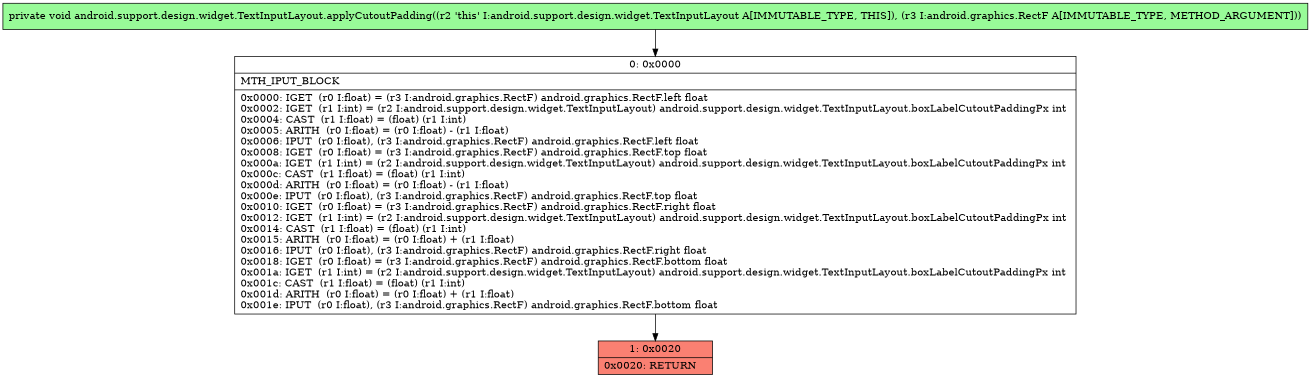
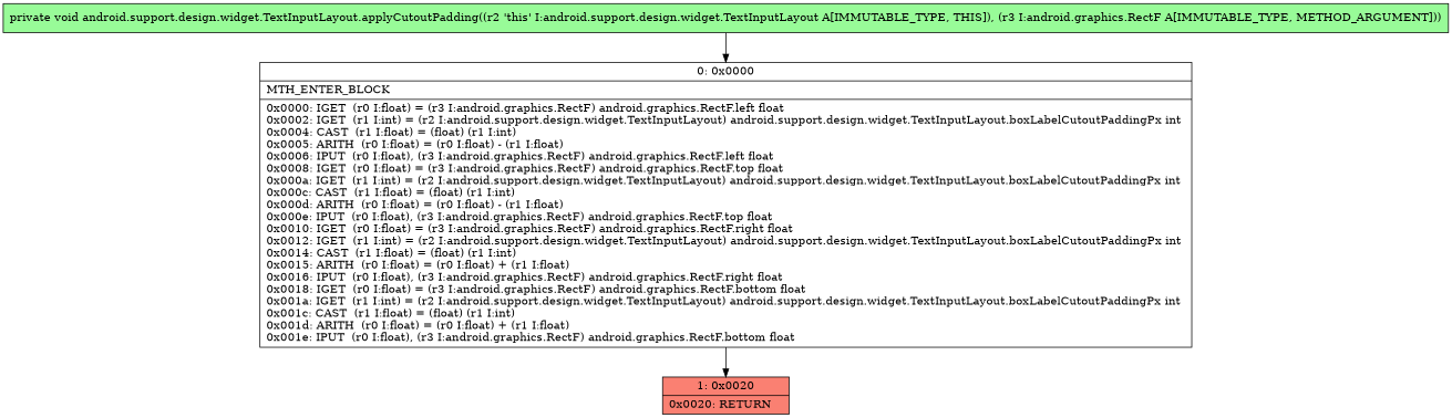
  digraph {
    node [shape=record style=filled]
-   n1 [label="{0\:\ 0x0000|MTH_IPUT_BLOCK\l|0x0000: IGET  (r0 I:float) = (r3 I:android.graphics.RectF) android.graphics.RectF.left float \l0x0002: IGET  (r1 I:int) = (r2 I:android.support.design.widget.TextInputLayout) android.support.design.widget.TextInputLayout.boxLabelCutoutPaddingPx int \l0x0004: CAST  (r1 I:float) = (float) (r1 I:int) \l0x0005: ARITH  (r0 I:float) = (r0 I:float) \- (r1 I:float) \l0x0006: IPUT  (r0 I:float), (r3 I:android.graphics.RectF) android.graphics.RectF.left float \l0x0008: IGET  (r0 I:float) = (r3 I:android.graphics.RectF) android.graphics.RectF.top float \l0x000a: IGET  (r1 I:int) = (r2 I:android.support.design.widget.TextInputLayout) android.support.design.widget.TextInputLayout.boxLabelCutoutPaddingPx int \l0x000c: CAST  (r1 I:float) = (float) (r1 I:int) \l0x000d: ARITH  (r0 I:float) = (r0 I:float) \- (r1 I:float) \l0x000e: IPUT  (r0 I:float), (r3 I:android.graphics.RectF) android.graphics.RectF.top float \l0x0010: IGET  (r0 I:float) = (r3 I:android.graphics.RectF) android.graphics.RectF.right float \l0x0012: IGET  (r1 I:int) = (r2 I:android.support.design.widget.TextInputLayout) android.support.design.widget.TextInputLayout.boxLabelCutoutPaddingPx int \l0x0014: CAST  (r1 I:float) = (float) (r1 I:int) \l0x0015: ARITH  (r0 I:float) = (r0 I:float) + (r1 I:float) \l0x0016: IPUT  (r0 I:float), (r3 I:android.graphics.RectF) android.graphics.RectF.right float \l0x0018: IGET  (r0 I:float) = (r3 I:android.graphics.RectF) android.graphics.RectF.bottom float \l0x001a: IGET  (r1 I:int) = (r2 I:android.support.design.widget.TextInputLayout) android.support.design.widget.TextInputLayout.boxLabelCutoutPaddingPx int \l0x001c: CAST  (r1 I:float) = (float) (r1 I:int) \l0x001d: ARITH  (r0 I:float) = (r0 I:float) + (r1 I:float) \l0x001e: IPUT  (r0 I:float), (r3 I:android.graphics.RectF) android.graphics.RectF.bottom float \l}" fillcolor=white]
+   n1 [label="{0\:\ 0x0000|MTH_ENTER_BLOCK\l|0x0000: IGET  (r0 I:float) = (r3 I:android.graphics.RectF) android.graphics.RectF.left float \l0x0002: IGET  (r1 I:int) = (r2 I:android.support.design.widget.TextInputLayout) android.support.design.widget.TextInputLayout.boxLabelCutoutPaddingPx int \l0x0004: CAST  (r1 I:float) = (float) (r1 I:int) \l0x0005: ARITH  (r0 I:float) = (r0 I:float) \- (r1 I:float) \l0x0006: IPUT  (r0 I:float), (r3 I:android.graphics.RectF) android.graphics.RectF.left float \l0x0008: IGET  (r0 I:float) = (r3 I:android.graphics.RectF) android.graphics.RectF.top float \l0x000a: IGET  (r1 I:int) = (r2 I:android.support.design.widget.TextInputLayout) android.support.design.widget.TextInputLayout.boxLabelCutoutPaddingPx int \l0x000c: CAST  (r1 I:float) = (float) (r1 I:int) \l0x000d: ARITH  (r0 I:float) = (r0 I:float) \- (r1 I:float) \l0x000e: IPUT  (r0 I:float), (r3 I:android.graphics.RectF) android.graphics.RectF.top float \l0x0010: IGET  (r0 I:float) = (r3 I:android.graphics.RectF) android.graphics.RectF.right float \l0x0012: IGET  (r1 I:int) = (r2 I:android.support.design.widget.TextInputLayout) android.support.design.widget.TextInputLayout.boxLabelCutoutPaddingPx int \l0x0014: CAST  (r1 I:float) = (float) (r1 I:int) \l0x0015: ARITH  (r0 I:float) = (r0 I:float) + (r1 I:float) \l0x0016: IPUT  (r0 I:float), (r3 I:android.graphics.RectF) android.graphics.RectF.right float \l0x0018: IGET  (r0 I:float) = (r3 I:android.graphics.RectF) android.graphics.RectF.bottom float \l0x001a: IGET  (r1 I:int) = (r2 I:android.support.design.widget.TextInputLayout) android.support.design.widget.TextInputLayout.boxLabelCutoutPaddingPx int \l0x001c: CAST  (r1 I:float) = (float) (r1 I:int) \l0x001d: ARITH  (r0 I:float) = (r0 I:float) + (r1 I:float) \l0x001e: IPUT  (r0 I:float), (r3 I:android.graphics.RectF) android.graphics.RectF.bottom float \l}" fillcolor=white]
    n2 [label="{1\:\ 0x0020|0x0020: RETURN   \l}" fillcolor=salmon]
    n3 [label="{private void android.support.design.widget.TextInputLayout.applyCutoutPadding((r2 'this' I:android.support.design.widget.TextInputLayout A[IMMUTABLE_TYPE, THIS]), (r3 I:android.graphics.RectF A[IMMUTABLE_TYPE, METHOD_ARGUMENT])) }" fillcolor=palegreen]
    n1 -> n2
    n3 -> n1
  }
